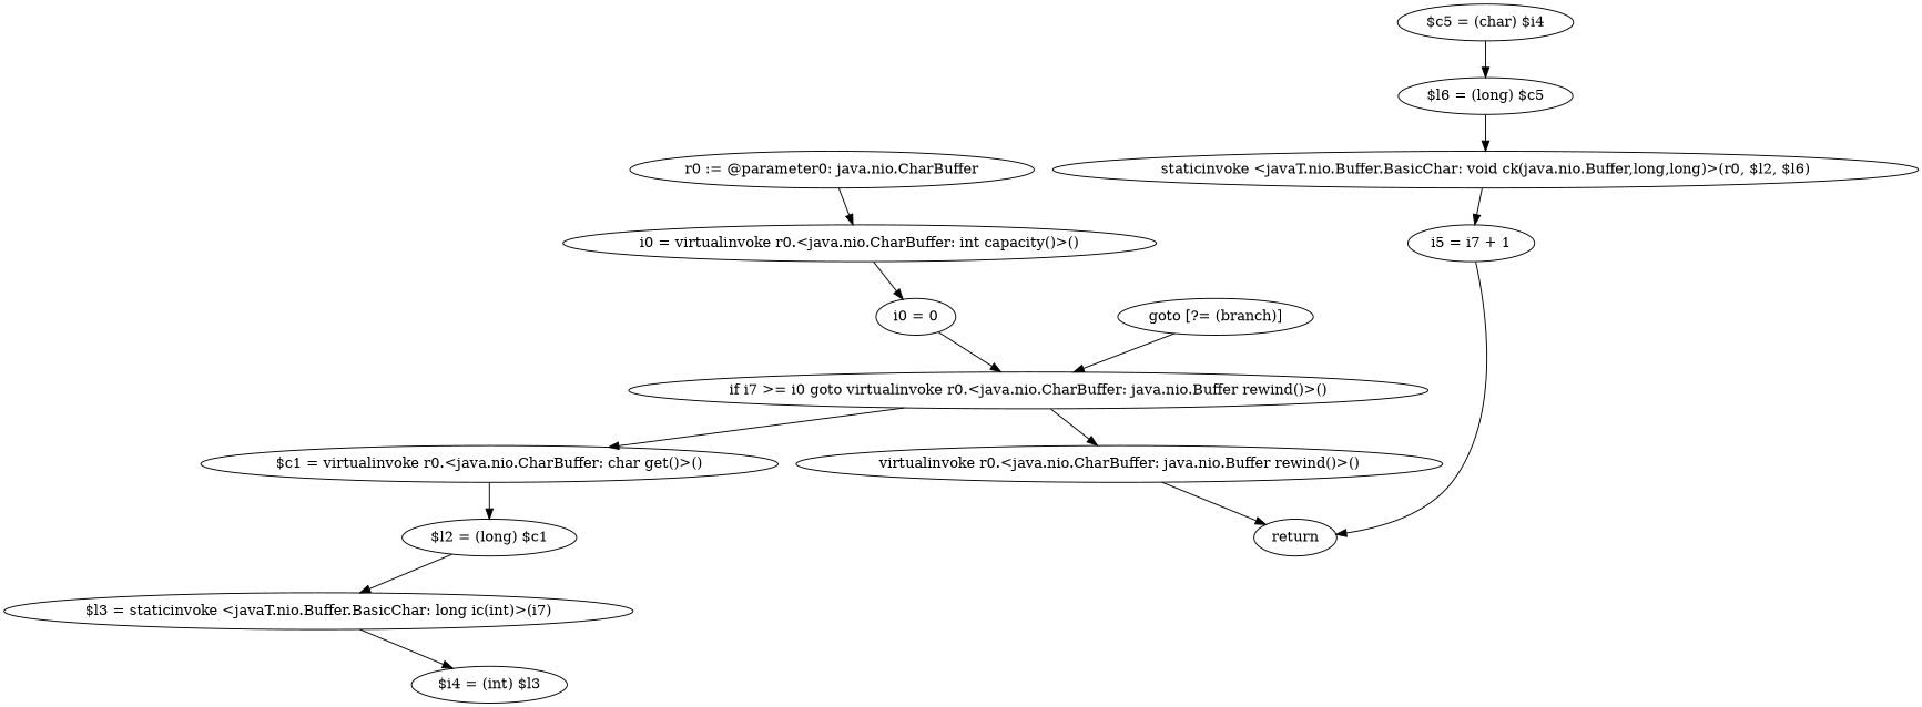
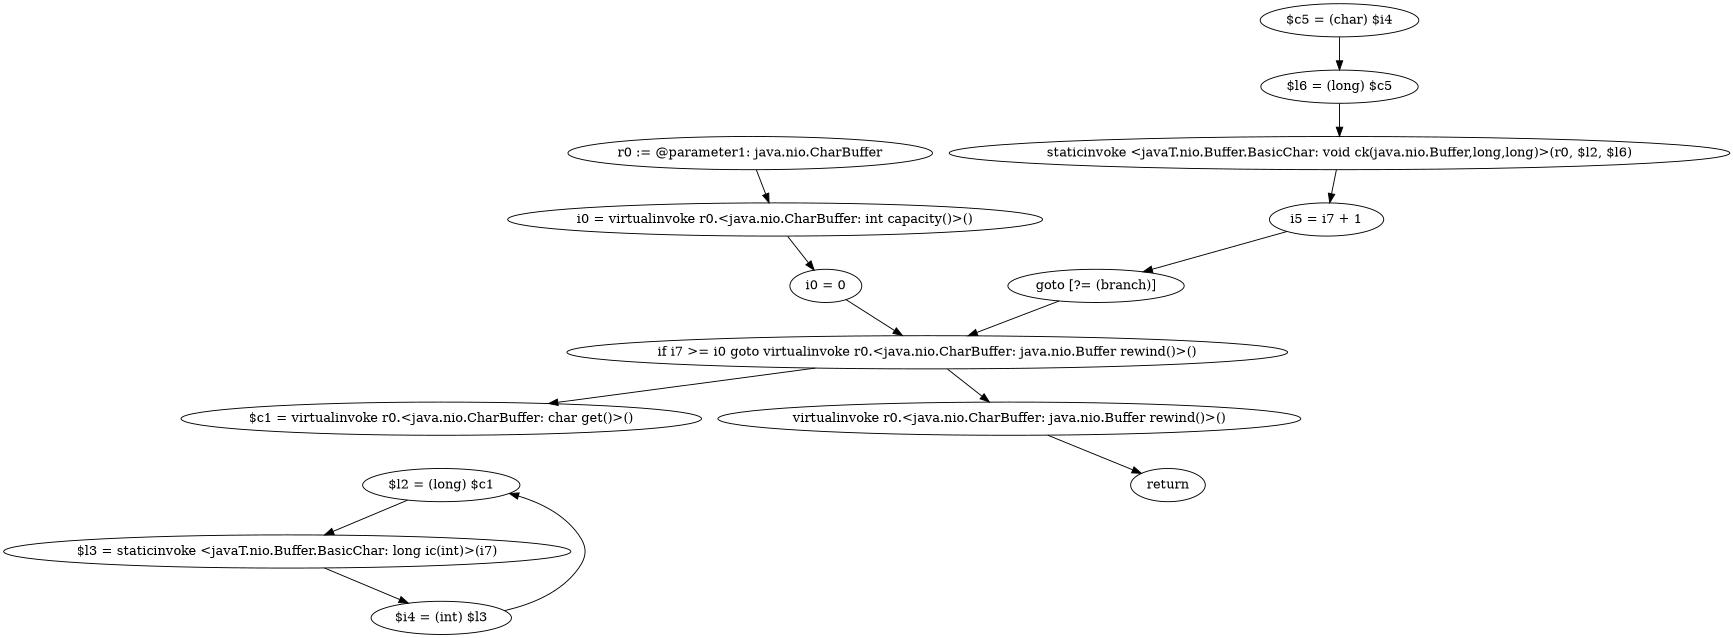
  digraph {
-   "r0 := @parameter0: java.nio.CharBuffer"
+   "r0 := @parameter0: java.nio.CharBuffer" [label="r0 := @parameter1: java.nio.CharBuffer"]
    "i0 = virtualinvoke r0.<java.nio.CharBuffer: int capacity()>()"
    n3 [label="i0 = 0"]
    "if i7 >= i0 goto virtualinvoke r0.<java.nio.CharBuffer: java.nio.Buffer rewind()>()"
    "$c1 = virtualinvoke r0.<java.nio.CharBuffer: char get()>()"
    "virtualinvoke r0.<java.nio.CharBuffer: java.nio.Buffer rewind()>()"
    "$l2 = (long) $c1"
    return
    "$l3 = staticinvoke <javaT.nio.Buffer.BasicChar: long ic(int)>(i7)"
    "$i4 = (int) $l3"
    "$c5 = (char) $i4"
    "$l6 = (long) $c5"
    "staticinvoke <javaT.nio.Buffer.BasicChar: void ck(java.nio.Buffer,long,long)>(r0, $l2, $l6)"
    n14 [label="i5 = i7 + 1"]
    "goto [?= (branch)]"
    "r0 := @parameter0: java.nio.CharBuffer" -> "i0 = virtualinvoke r0.<java.nio.CharBuffer: int capacity()>()"
    "i0 = virtualinvoke r0.<java.nio.CharBuffer: int capacity()>()" -> n3
    n3 -> "if i7 >= i0 goto virtualinvoke r0.<java.nio.CharBuffer: java.nio.Buffer rewind()>()"
    "if i7 >= i0 goto virtualinvoke r0.<java.nio.CharBuffer: java.nio.Buffer rewind()>()" -> "$c1 = virtualinvoke r0.<java.nio.CharBuffer: char get()>()"
    "if i7 >= i0 goto virtualinvoke r0.<java.nio.CharBuffer: java.nio.Buffer rewind()>()" -> "virtualinvoke r0.<java.nio.CharBuffer: java.nio.Buffer rewind()>()"
-   "$c1 = virtualinvoke r0.<java.nio.CharBuffer: char get()>()" -> "$l2 = (long) $c1"
+   "$i4 = (int) $l3" -> "$l2 = (long) $c1"
    "virtualinvoke r0.<java.nio.CharBuffer: java.nio.Buffer rewind()>()" -> return
    "$l2 = (long) $c1" -> "$l3 = staticinvoke <javaT.nio.Buffer.BasicChar: long ic(int)>(i7)"
    "$l3 = staticinvoke <javaT.nio.Buffer.BasicChar: long ic(int)>(i7)" -> "$i4 = (int) $l3"
    "$c5 = (char) $i4" -> "$l6 = (long) $c5"
    "$l6 = (long) $c5" -> "staticinvoke <javaT.nio.Buffer.BasicChar: void ck(java.nio.Buffer,long,long)>(r0, $l2, $l6)"
    "staticinvoke <javaT.nio.Buffer.BasicChar: void ck(java.nio.Buffer,long,long)>(r0, $l2, $l6)" -> n14
-   n14 -> return
+   n14 -> "goto [?= (branch)]"
    "goto [?= (branch)]" -> "if i7 >= i0 goto virtualinvoke r0.<java.nio.CharBuffer: java.nio.Buffer rewind()>()"
  }
